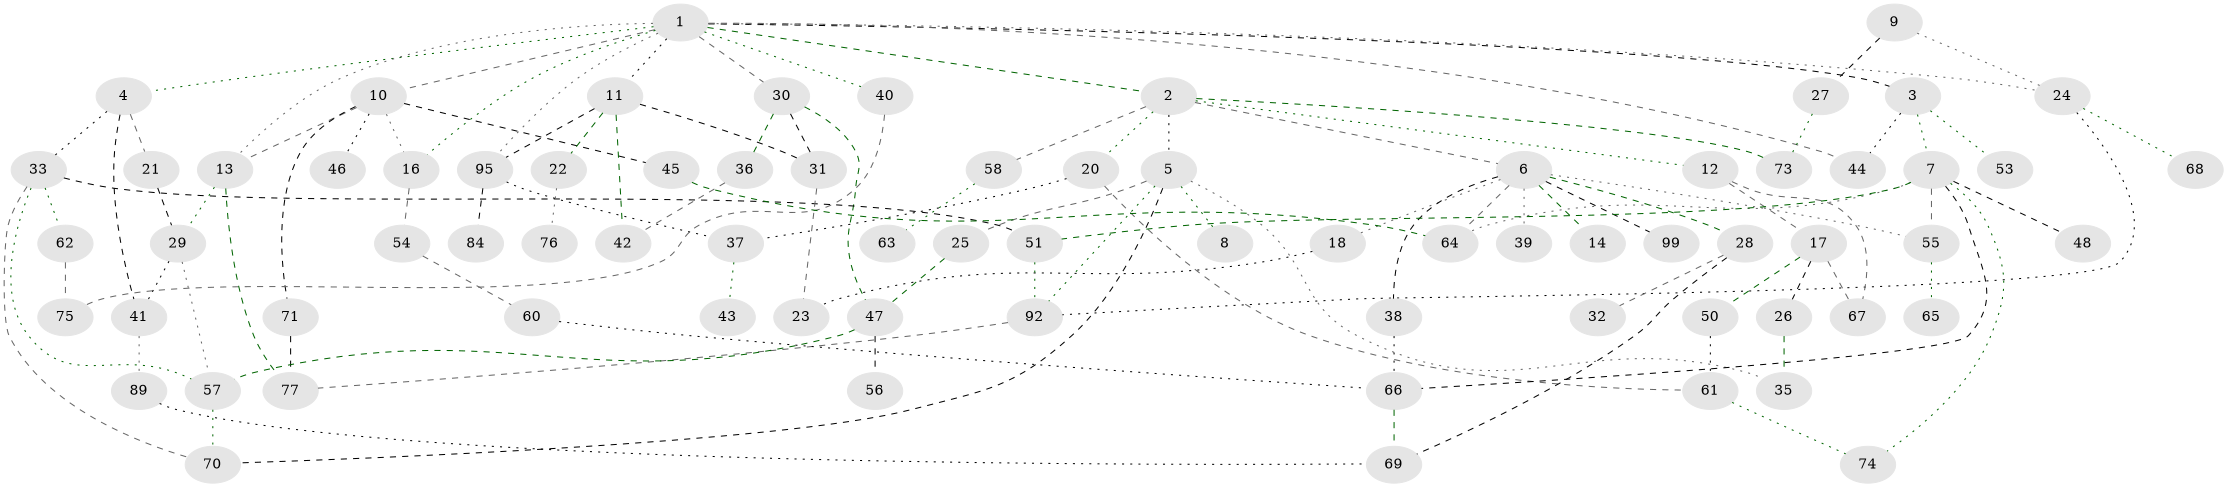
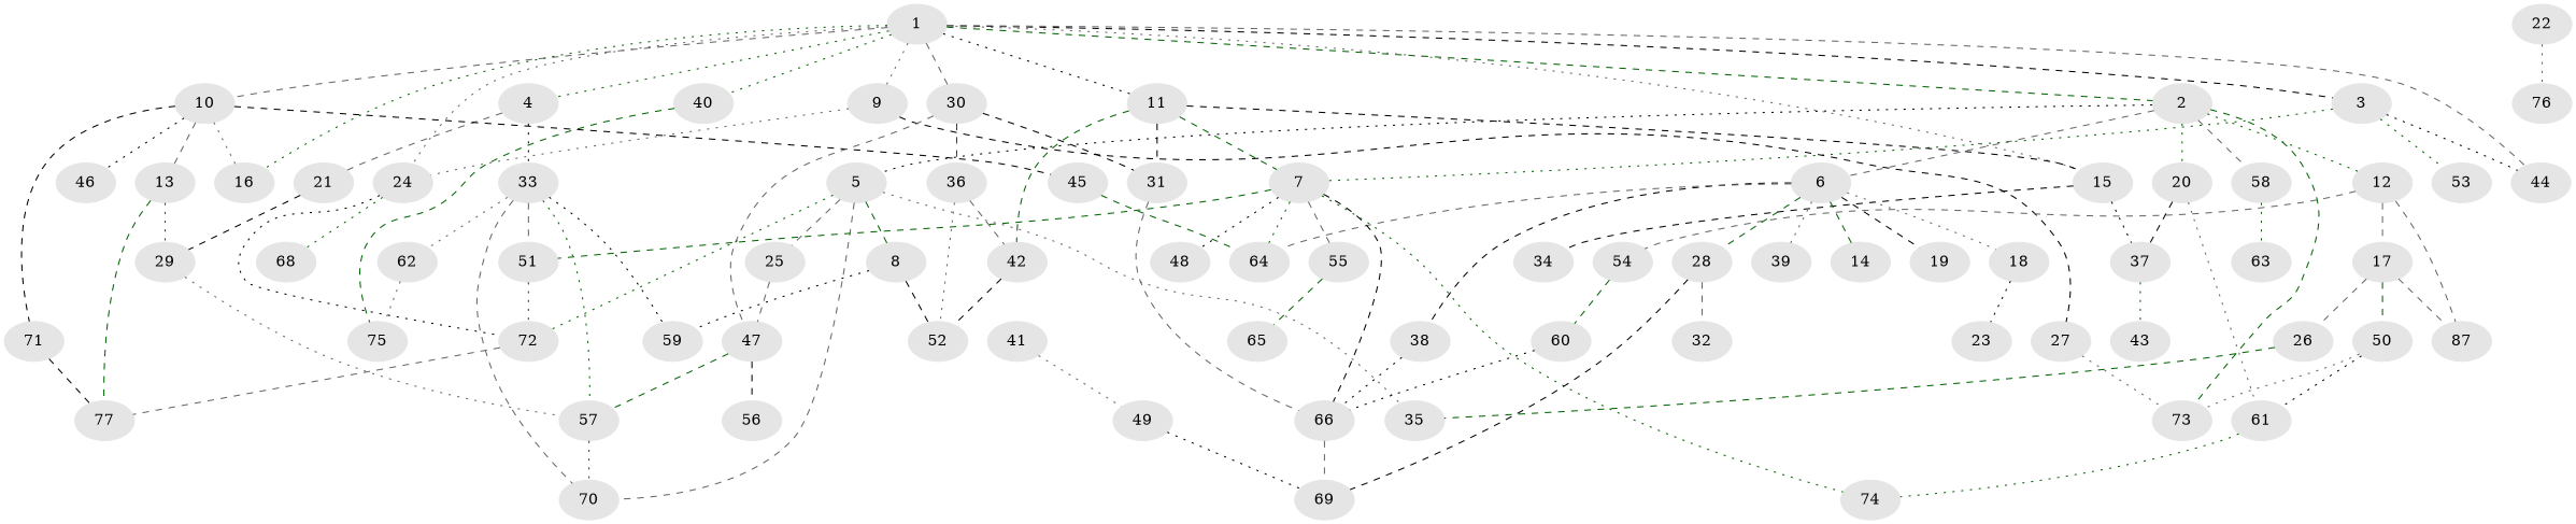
  graph {
    node [color=gray90 style=filled]
    edge [color=gray40 style=dashed]
    1
    2
    3
    4
    9
    10
    11
-   15 [label=95]
+   15
    16
    24
    30
    40
    44
    5
    6
    12
    20
    58
    73
    7
    53
    21
    33
    41
    27
    13
    45
    46
    71
    22
    31
    42
-   34 [label=84]
+   34
    37
    54
-   72 [label=92]
+   72
    68
    47
    36
    75
    8
    25
    35
    70
    14
    18
-   19 [label=99]
+   19
    28
    38
    39
    55
    64
    17
-   67
+   67 [label=87]
    61
    63
    48
    51
    66
    74
    29
+   59
    57
    62
-   49 [label=89]
+   49
+   52
    77
    23
    32
    69
    65
    76
    26
    50
    43
    60
    56
    1 -- 2 [color=darkgreen]
    1 -- 3 [color=black]
    1 -- 4 [color=darkgreen style=dotted]
-   1 -- 13 [style=dotted]
+   1 -- 9 [style=dotted]
    1 -- 10
    1 -- 11 [color=black style=dotted]
    1 -- 15 [style=dotted]
    1 -- 16 [color=darkgreen style=dotted]
    1 -- 24 [style=dotted]
    1 -- 30
    1 -- 40 [color=darkgreen style=dotted]
    1 -- 44
    2 -- 5 [color=black style=dotted]
    2 -- 6
    2 -- 12 [color=darkgreen style=dotted]
    2 -- 20 [color=darkgreen style=dotted]
    2 -- 58
    2 -- 73 [color=darkgreen]
    3 -- 44 [color=black style=dotted]
    3 -- 7 [color=darkgreen style=dotted]
    3 -- 53 [color=darkgreen style=dotted]
    4 -- 21
    4 -- 33 [color=black style=dotted]
-   4 -- 41 [color=black]
    9 -- 24 [style=dotted]
    9 -- 27 [color=black]
    10 -- 16 [style=dotted]
    10 -- 13
    10 -- 45 [color=black]
    10 -- 46 [color=black style=dotted]
    10 -- 71 [color=black]
    11 -- 15 [color=black]
-   11 -- 22 [color=darkgreen]
+   11 -- 7 [color=darkgreen]
    11 -- 31 [color=black]
    11 -- 42 [color=darkgreen]
    15 -- 34 [color=black]
    15 -- 37 [color=black style=dotted]
-   16 -- 54
+   12 -- 54
    24 -- 72 [color=black style=dotted]
    24 -- 68 [color=darkgreen style=dotted]
    30 -- 31 [color=black]
-   30 -- 47 [color=darkgreen]
+   30 -- 47
    30 -- 36 [color=darkgreen]
-   40 -- 75
+   40 -- 75 [color=darkgreen]
    5 -- 72 [color=darkgreen style=dotted]
-   5 -- 8 [color=darkgreen style=dotted]
+   5 -- 8 [color=darkgreen]
    5 -- 25
    5 -- 35 [style=dotted]
-   5 -- 70 [color=black]
+   5 -- 70
    6 -- 14 [color=darkgreen]
    6 -- 18 [style=dotted]
    6 -- 19 [color=black]
    6 -- 28 [color=darkgreen]
    6 -- 38 [color=black]
    6 -- 39 [style=dotted]
-   6 -- 55 [style=dotted]
    6 -- 64
    12 -- 17
    12 -- 67
-   20 -- 37 [color=black style=dotted]
-   20 -- 61
+   20 -- 37 [color=black]
+   20 -- 61 [style=dotted]
    58 -- 63 [color=darkgreen style=dotted]
    7 -- 55
-   7 -- 64 [style=dotted]
-   7 -- 48 [color=black]
+   7 -- 64 [color=darkgreen style=dotted]
+   7 -- 48 [color=black style=dotted]
    7 -- 51 [color=darkgreen]
    7 -- 66 [color=black]
    7 -- 74 [color=darkgreen style=dotted]
    21 -- 29 [color=black]
    33 -- 70
-   33 -- 51 [color=black]
+   33 -- 51
+   33 -- 59 [color=black style=dotted]
    33 -- 57 [color=darkgreen style=dotted]
-   33 -- 62 [color=darkgreen style=dotted]
+   33 -- 62 [style=dotted]
    41 -- 49 [style=dotted]
-   27 -- 73 [color=darkgreen style=dotted]
+   27 -- 73 [style=dotted]
    13 -- 29 [color=darkgreen style=dotted]
    13 -- 77 [color=darkgreen]
    45 -- 64 [color=darkgreen]
    71 -- 77 [color=black]
    22 -- 76 [style=dotted]
-   31 -- 23
+   31 -- 66
+   42 -- 52 [color=black]
    37 -- 43 [color=darkgreen style=dotted]
-   54 -- 60
+   54 -- 60 [color=darkgreen]
    72 -- 77
    47 -- 57 [color=darkgreen]
    47 -- 56 [color=black]
    36 -- 42
-   25 -- 47 [color=darkgreen]
+   36 -- 52 [style=dotted]
+   8 -- 59 [color=black style=dotted]
+   8 -- 52 [color=black]
+   25 -- 47
    18 -- 23 [color=black style=dotted]
    28 -- 32
    28 -- 69 [color=black]
    38 -- 66 [color=black style=dotted]
-   55 -- 65 [color=darkgreen style=dotted]
+   55 -- 65 [color=darkgreen]
    17 -- 67
-   17 -- 26 [color=black]
+   17 -- 26
    17 -- 50 [color=darkgreen]
    61 -- 74 [color=darkgreen style=dotted]
    51 -- 72 [color=darkgreen style=dotted]
-   66 -- 69 [color=darkgreen]
-   29 -- 41 [color=black style=dotted]
+   66 -- 69
    29 -- 57 [style=dotted]
    57 -- 70 [color=darkgreen style=dotted]
-   62 -- 75
+   62 -- 75 [style=dotted]
    49 -- 69 [color=black style=dotted]
    26 -- 35 [color=darkgreen]
+   50 -- 73 [style=dotted]
    50 -- 61 [color=black style=dotted]
    60 -- 66 [color=black style=dotted]
  }
